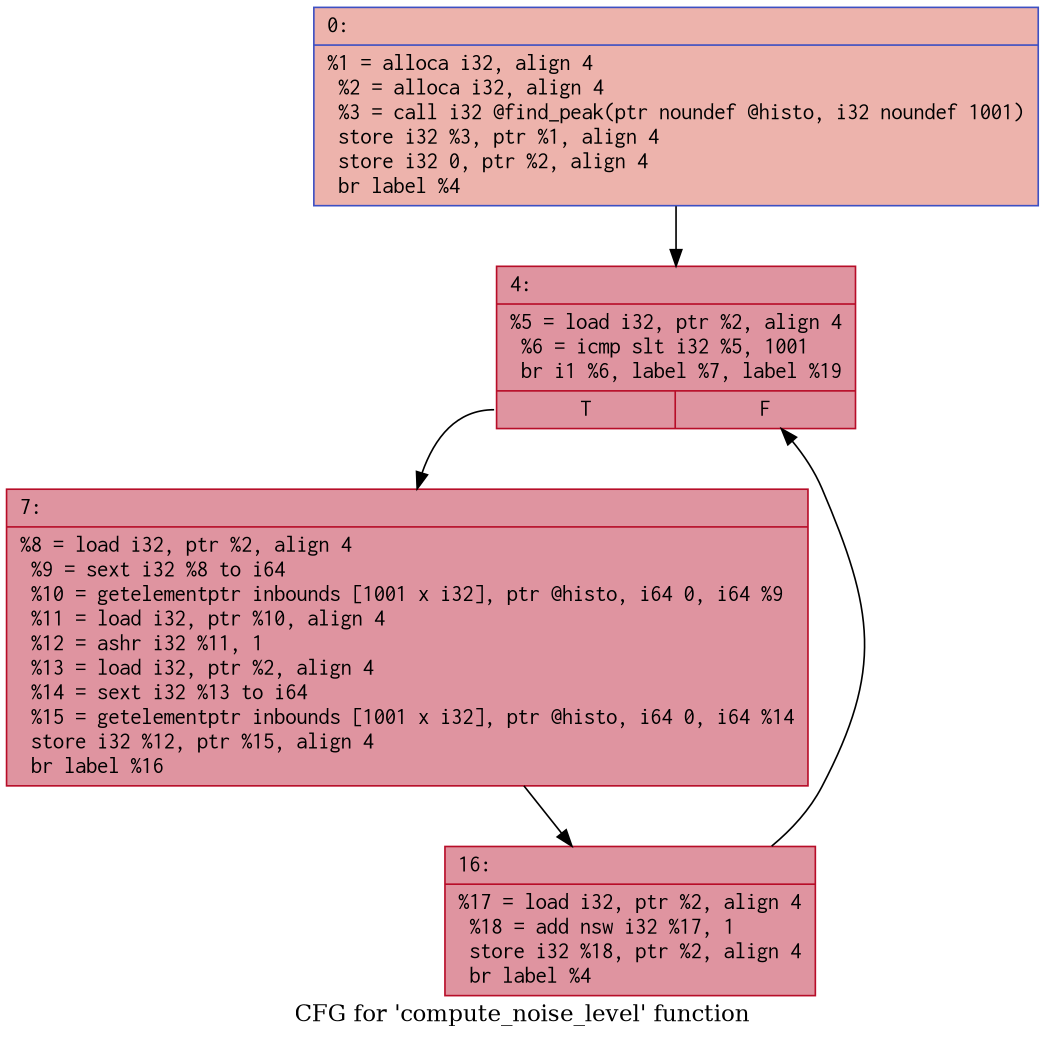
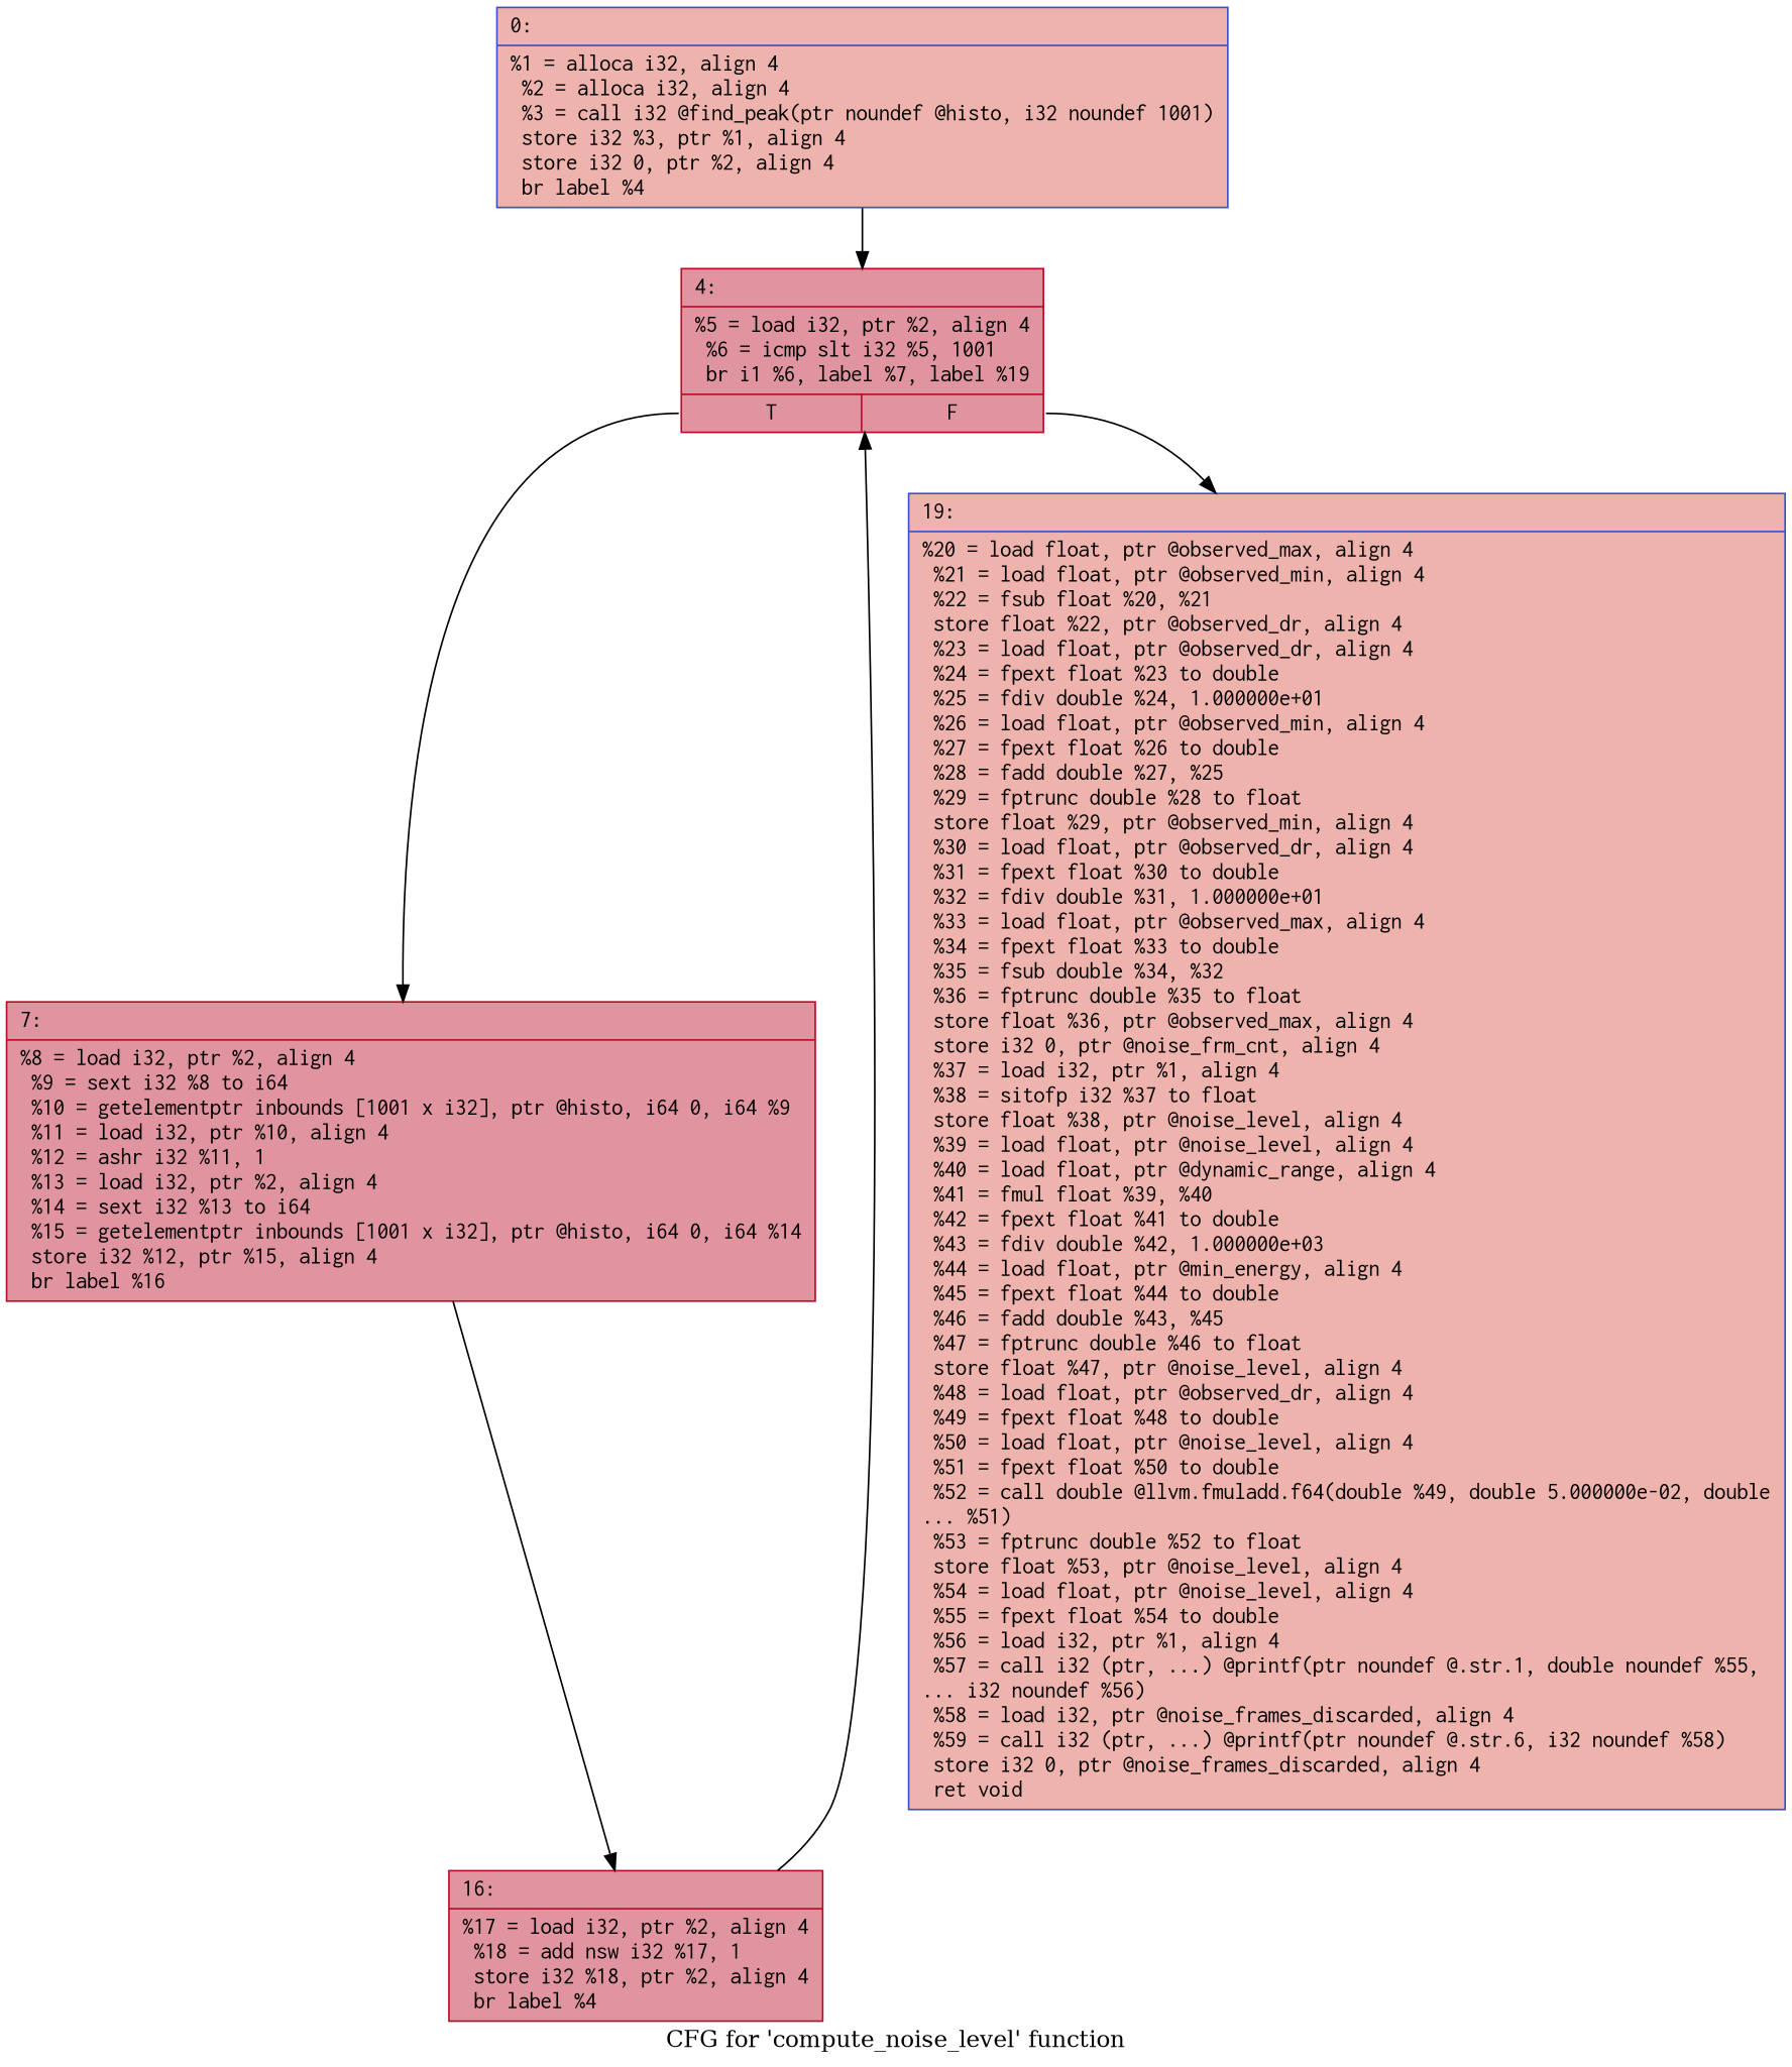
  digraph {
    label="CFG for 'compute_noise_level' function"
    node [color="#b70d28ff" fillcolor="#b70d2870" fontname=Courier shape=record style=filled]
    n1 [color="#3d50c3ff" fillcolor="#d6524470" label="{0:\l|  %1 = alloca i32, align 4\l  %2 = alloca i32, align 4\l  %3 = call i32 @find_peak(ptr noundef @histo, i32 noundef 1001)\l  store i32 %3, ptr %1, align 4\l  store i32 0, ptr %2, align 4\l  br label %4\l}"]
    n2 [label="{4:\l|  %5 = load i32, ptr %2, align 4\l  %6 = icmp slt i32 %5, 1001\l  br i1 %6, label %7, label %19\l|{<s0>T|<s1>F}}"]
    n3 [label="{7:\l|  %8 = load i32, ptr %2, align 4\l  %9 = sext i32 %8 to i64\l  %10 = getelementptr inbounds [1001 x i32], ptr @histo, i64 0, i64 %9\l  %11 = load i32, ptr %10, align 4\l  %12 = ashr i32 %11, 1\l  %13 = load i32, ptr %2, align 4\l  %14 = sext i32 %13 to i64\l  %15 = getelementptr inbounds [1001 x i32], ptr @histo, i64 0, i64 %14\l  store i32 %12, ptr %15, align 4\l  br label %16\l}"]
+   n4 [color="#3d50c3ff" fillcolor="#d6524470" label="{19:\l|  %20 = load float, ptr @observed_max, align 4\l  %21 = load float, ptr @observed_min, align 4\l  %22 = fsub float %20, %21\l  store float %22, ptr @observed_dr, align 4\l  %23 = load float, ptr @observed_dr, align 4\l  %24 = fpext float %23 to double\l  %25 = fdiv double %24, 1.000000e+01\l  %26 = load float, ptr @observed_min, align 4\l  %27 = fpext float %26 to double\l  %28 = fadd double %27, %25\l  %29 = fptrunc double %28 to float\l  store float %29, ptr @observed_min, align 4\l  %30 = load float, ptr @observed_dr, align 4\l  %31 = fpext float %30 to double\l  %32 = fdiv double %31, 1.000000e+01\l  %33 = load float, ptr @observed_max, align 4\l  %34 = fpext float %33 to double\l  %35 = fsub double %34, %32\l  %36 = fptrunc double %35 to float\l  store float %36, ptr @observed_max, align 4\l  store i32 0, ptr @noise_frm_cnt, align 4\l  %37 = load i32, ptr %1, align 4\l  %38 = sitofp i32 %37 to float\l  store float %38, ptr @noise_level, align 4\l  %39 = load float, ptr @noise_level, align 4\l  %40 = load float, ptr @dynamic_range, align 4\l  %41 = fmul float %39, %40\l  %42 = fpext float %41 to double\l  %43 = fdiv double %42, 1.000000e+03\l  %44 = load float, ptr @min_energy, align 4\l  %45 = fpext float %44 to double\l  %46 = fadd double %43, %45\l  %47 = fptrunc double %46 to float\l  store float %47, ptr @noise_level, align 4\l  %48 = load float, ptr @observed_dr, align 4\l  %49 = fpext float %48 to double\l  %50 = load float, ptr @noise_level, align 4\l  %51 = fpext float %50 to double\l  %52 = call double @llvm.fmuladd.f64(double %49, double 5.000000e-02, double\l... %51)\l  %53 = fptrunc double %52 to float\l  store float %53, ptr @noise_level, align 4\l  %54 = load float, ptr @noise_level, align 4\l  %55 = fpext float %54 to double\l  %56 = load i32, ptr %1, align 4\l  %57 = call i32 (ptr, ...) @printf(ptr noundef @.str.1, double noundef %55,\l... i32 noundef %56)\l  %58 = load i32, ptr @noise_frames_discarded, align 4\l  %59 = call i32 (ptr, ...) @printf(ptr noundef @.str.6, i32 noundef %58)\l  store i32 0, ptr @noise_frames_discarded, align 4\l  ret void\l}"]
    n5 [label="{16:\l|  %17 = load i32, ptr %2, align 4\l  %18 = add nsw i32 %17, 1\l  store i32 %18, ptr %2, align 4\l  br label %4\l}"]
    n1 -> n2
    n2 -> n3 [tailport=s0]
+   n2 -> n4 [tailport=s1]
    n3 -> n5
    n5 -> n2
  }
